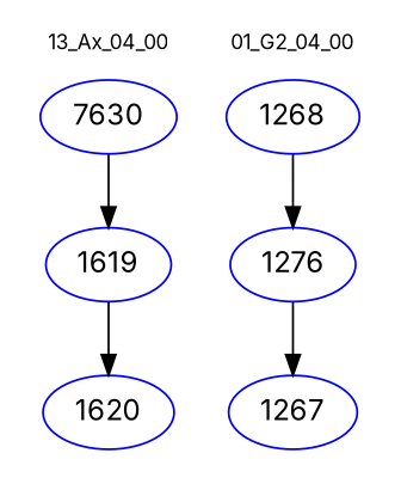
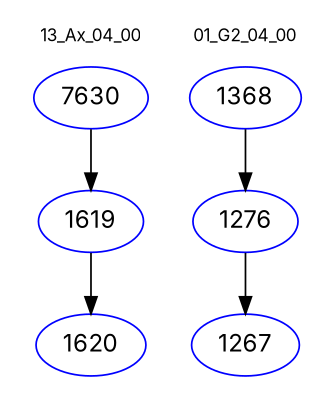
  digraph {
    fontname=Inter
    node [color=blue fontname=Inter]
    edge [color=black fontname=Inter]
    n1 [label=7630]
    n2 [label=1619]
    n3 [label=1620]
-   n4 [label=1268]
+   n4 [label=1368]
    n5 [label=1276]
    n6 [label=1267]
    subgraph cluster_1 {
      color=white
      fontsize=10
      label="13_Ax_04_00"
      n1
      n2
      n3
    }
    subgraph cluster_2 {
      color=white
      fontsize=10
      label="01_G2_04_00"
      n4
      n5
      n6
    }
    n1 -> n2
    n2 -> n3
    n4 -> n5
    n5 -> n6
  }
